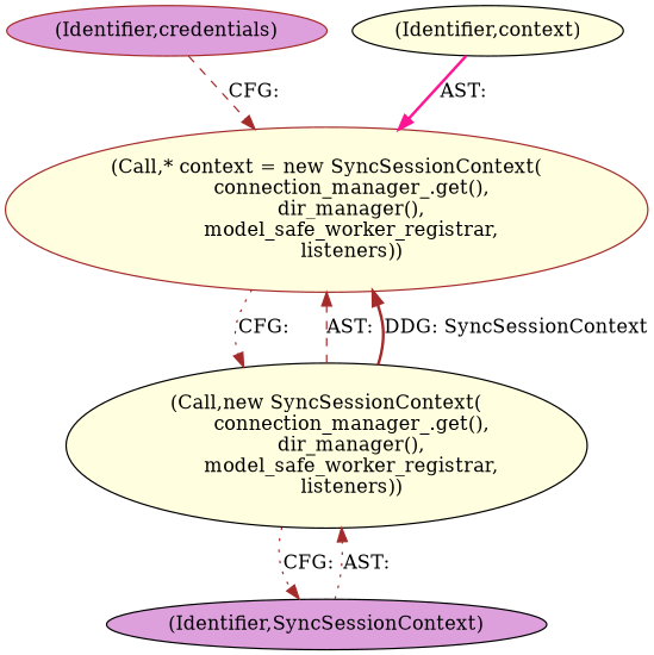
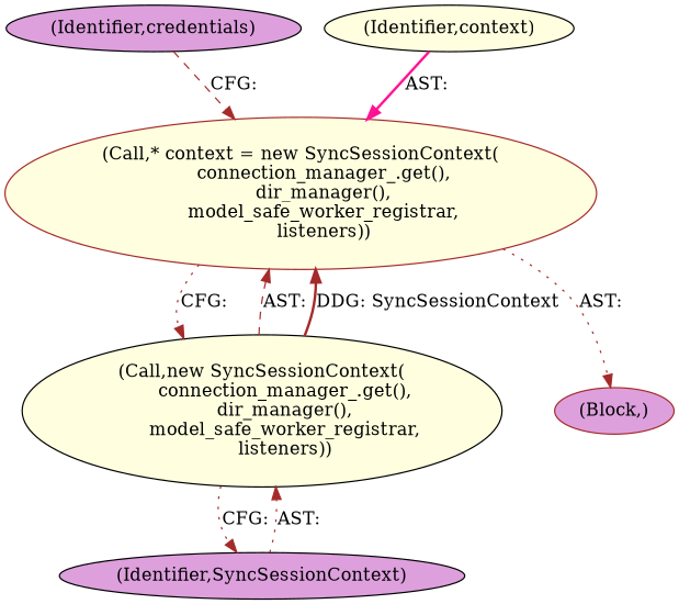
  digraph {
    node [color=black fillcolor=lightyellow style=filled]
    edge [color=brown style=dotted]
    n1 [color=brown label="(Call,* context = new SyncSessionContext(\n        connection_manager_.get(),\n        dir_manager(),\n        model_safe_worker_registrar,\n        listeners))"]
    n2 [label="(Call,new SyncSessionContext(\n        connection_manager_.get(),\n        dir_manager(),\n        model_safe_worker_registrar,\n        listeners))"]
+   n3 [color=brown fillcolor=plum label="(Block,)"]
    n4 [fillcolor=plum label="(Identifier,SyncSessionContext)"]
-   n5 [color=brown fillcolor=plum label="(Identifier,credentials)"]
+   n5 [fillcolor=plum label="(Identifier,credentials)"]
    n6 [label="(Identifier,context)"]
    n1 -> n2 [label="CFG: "]
+   n1 -> n3 [label="AST: "]
    n2 -> n1 [label="AST: " style=dashed]
    n2 -> n1 [label="DDG: SyncSessionContext" style=bold]
    n2 -> n4 [label="CFG: "]
    n4 -> n2 [label="AST: "]
    n5 -> n1 [label="CFG: " style=dashed]
    n6 -> n1 [color=deeppink label="AST: " style=bold]
  }
